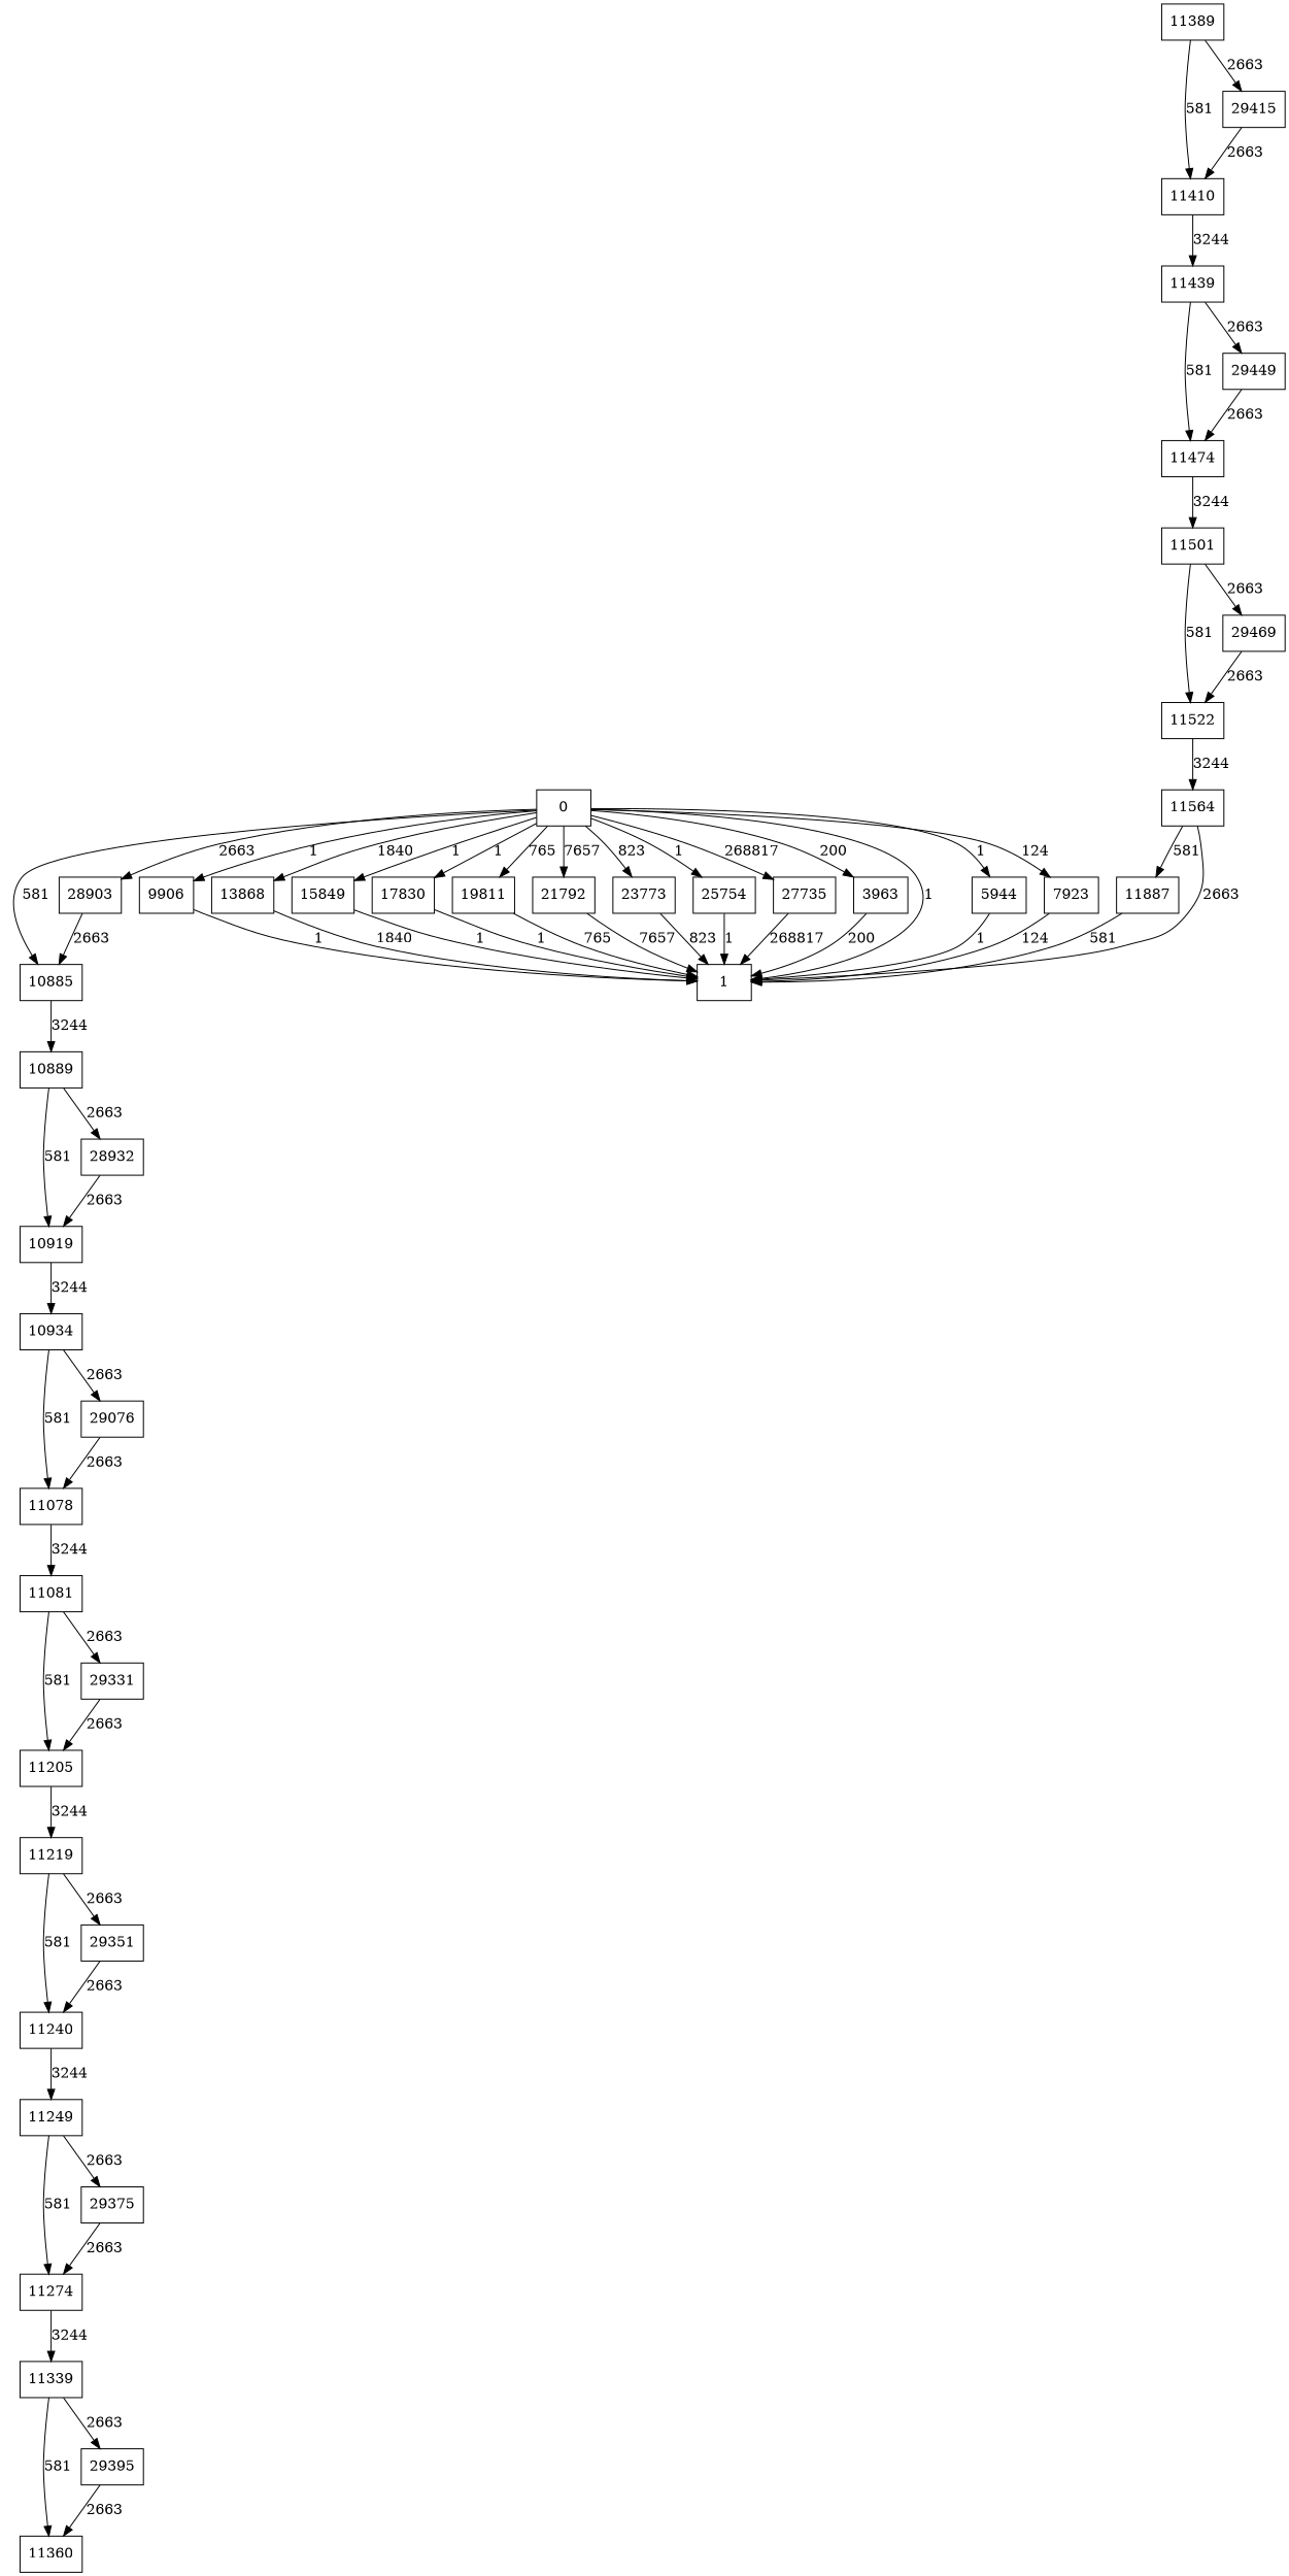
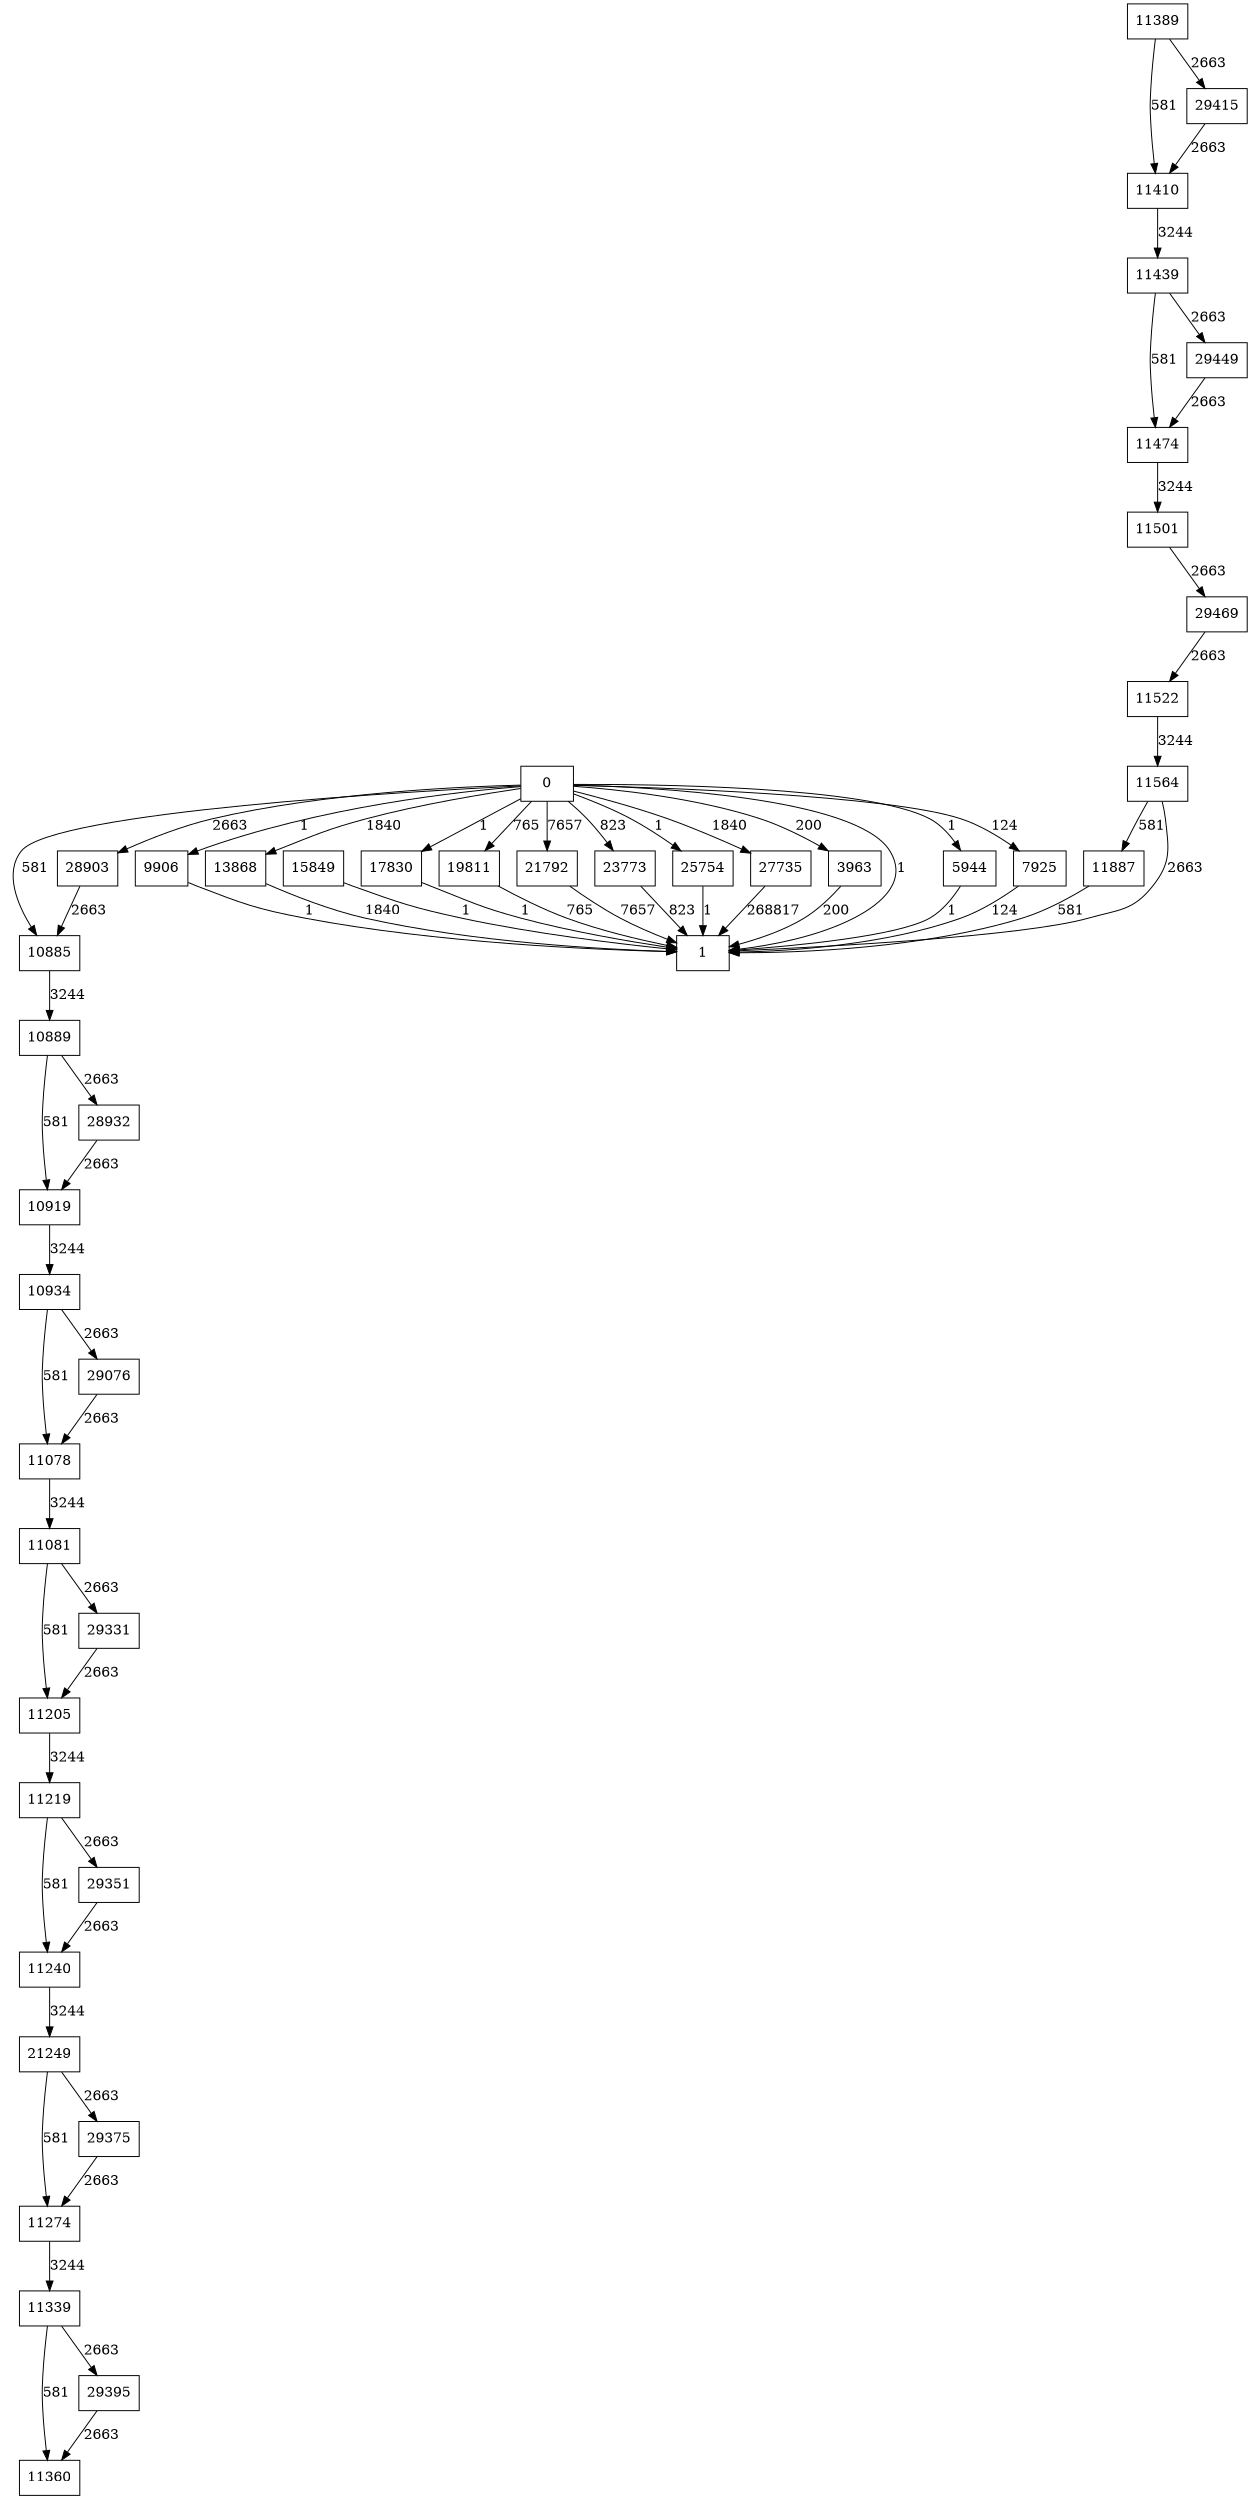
  digraph {
    rankdir=TB
    node [shape=rectangle]
    3963
    1
    5944
-   7925 [label=7923]
+   7925
    9906
    10885
    10889
    10919
    28932
    10934
    11078
    29076
    11081
    11205
    29331
    11219
    11240
    29351
-   11249
+   11249 [label=21249]
    11274
    29375
    11339
    11360
    29395
    11389
    11410
    29415
    11439
    11474
    29449
    11501
    11522
    29469
    11564
    11887
    13868
    15849
    17830
    19811
    21792
    23773
    25754
    27735
    28903
    0
    3963 -> 1 [label=200]
    5944 -> 1 [label=1]
    7925 -> 1 [label=124]
    9906 -> 1 [label=1]
    10885 -> 10889 [label=3244]
    10889 -> 10919 [label=581]
    10889 -> 28932 [label=2663]
    10919 -> 10934 [label=3244]
    28932 -> 10919 [label=2663]
    10934 -> 11078 [label=581]
    10934 -> 29076 [label=2663]
    11078 -> 11081 [label=3244]
    29076 -> 11078 [label=2663]
    11081 -> 11205 [label=581]
    11081 -> 29331 [label=2663]
    11205 -> 11219 [label=3244]
    29331 -> 11205 [label=2663]
    11219 -> 11240 [label=581]
    11219 -> 29351 [label=2663]
    11240 -> 11249 [label=3244]
    29351 -> 11240 [label=2663]
    11249 -> 11274 [label=581]
    11249 -> 29375 [label=2663]
    11274 -> 11339 [label=3244]
    29375 -> 11274 [label=2663]
    11339 -> 11360 [label=581]
    11339 -> 29395 [label=2663]
    29395 -> 11360 [label=2663]
    11389 -> 11410 [label=581]
    11389 -> 29415 [label=2663]
    11410 -> 11439 [label=3244]
    29415 -> 11410 [label=2663]
    11439 -> 11474 [label=581]
    11439 -> 29449 [label=2663]
    11474 -> 11501 [label=3244]
    29449 -> 11474 [label=2663]
-   11501 -> 11522 [label=581]
    11501 -> 29469 [label=2663]
    11522 -> 11564 [label=3244]
    29469 -> 11522 [label=2663]
    11564 -> 1 [label=2663]
    11564 -> 11887 [label=581]
    11887 -> 1 [label=581]
    13868 -> 1 [label=1840]
    15849 -> 1 [label=1]
    17830 -> 1 [label=1]
    19811 -> 1 [label=765]
    21792 -> 1 [label=7657]
    23773 -> 1 [label=823]
    25754 -> 1 [label=1]
    27735 -> 1 [label=268817]
    28903 -> 10885 [label=2663]
    0 -> 3963 [label=200]
    0 -> 1 [label=1]
    0 -> 5944 [label=1]
    0 -> 7925 [label=124]
    0 -> 9906 [label=1]
    0 -> 10885 [label=581]
    0 -> 13868 [label=1840]
-   0 -> 15849 [label=1]
    0 -> 17830 [label=1]
    0 -> 19811 [label=765]
    0 -> 21792 [label=7657]
    0 -> 23773 [label=823]
    0 -> 25754 [label=1]
-   0 -> 27735 [label=268817]
+   0 -> 27735 [label=1840]
    0 -> 28903 [label=2663]
  }
